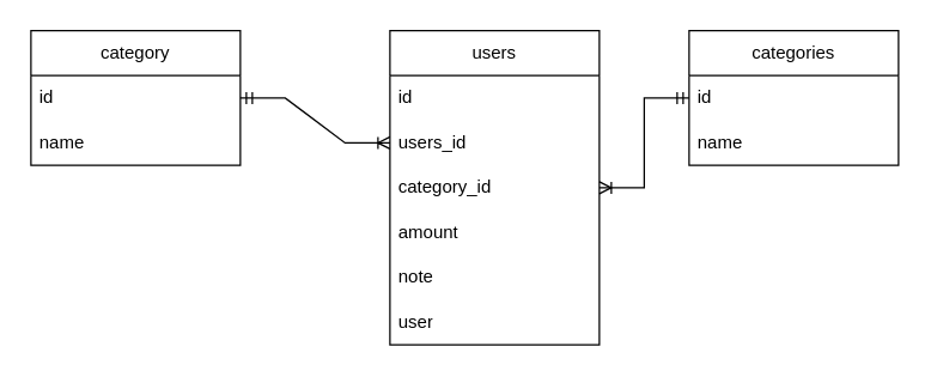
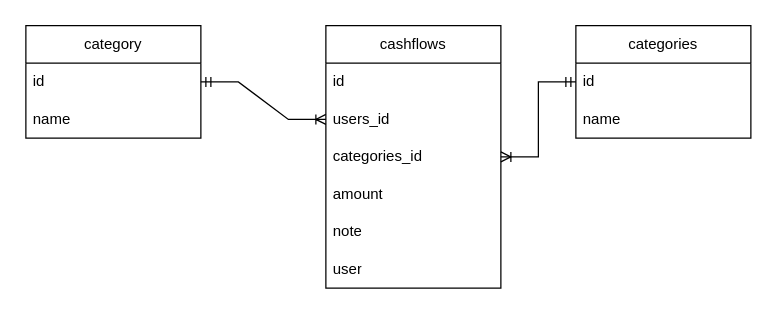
  <mxCell id="0" />
  <mxCell id="1" parent="0" />
  <mxCell id="2" value="category" style="swimlane;fontStyle=0;childLayout=stackLayout;horizontal=1;startSize=30;horizontalStack=0;resizeParent=1;resizeParentMax=0;resizeLast=0;collapsible=1;marginBottom=0;whiteSpace=wrap;html=1;" vertex="1" parent="1"><mxGeometry x="20" y="20" width="140" height="90" as="geometry" /></mxCell>
  <mxCell id="3" value="id" style="text;strokeColor=none;fillColor=none;align=left;verticalAlign=middle;spacingLeft=4;spacingRight=4;overflow=hidden;points=[[0,0.5],[1,0.5]];portConstraint=eastwest;rotatable=0;whiteSpace=wrap;html=1;" vertex="1" parent="2"><mxGeometry y="30" width="140" height="30" as="geometry" /></mxCell>
  <mxCell id="4" value="name" style="text;strokeColor=none;fillColor=none;align=left;verticalAlign=middle;spacingLeft=4;spacingRight=4;overflow=hidden;points=[[0,0.5],[1,0.5]];portConstraint=eastwest;rotatable=0;whiteSpace=wrap;html=1;" vertex="1" parent="2"><mxGeometry y="60" width="140" height="30" as="geometry" /></mxCell>
- <mxCell id="5" value="users" style="swimlane;fontStyle=0;childLayout=stackLayout;horizontal=1;startSize=30;horizontalStack=0;resizeParent=1;resizeParentMax=0;resizeLast=0;collapsible=1;marginBottom=0;whiteSpace=wrap;html=1;" vertex="1" parent="1"><mxGeometry x="260" y="20" width="140" height="210" as="geometry"><mxRectangle x="540" y="110" width="90" height="30" as="alternateBounds" /></mxGeometry></mxCell>
+ <mxCell id="5" value="cashflows" style="swimlane;fontStyle=0;childLayout=stackLayout;horizontal=1;startSize=30;horizontalStack=0;resizeParent=1;resizeParentMax=0;resizeLast=0;collapsible=1;marginBottom=0;whiteSpace=wrap;html=1;" vertex="1" parent="1"><mxGeometry x="260" y="20" width="140" height="210" as="geometry"><mxRectangle x="540" y="110" width="90" height="30" as="alternateBounds" /></mxGeometry></mxCell>
  <mxCell id="6" value="id" style="text;strokeColor=none;fillColor=none;align=left;verticalAlign=middle;spacingLeft=4;spacingRight=4;overflow=hidden;points=[[0,0.5],[1,0.5]];portConstraint=eastwest;rotatable=0;whiteSpace=wrap;html=1;" vertex="1" parent="5"><mxGeometry y="30" width="140" height="30" as="geometry" /></mxCell>
  <mxCell id="7" value="users_id" style="text;strokeColor=none;fillColor=none;align=left;verticalAlign=middle;spacingLeft=4;spacingRight=4;overflow=hidden;points=[[0,0.5],[1,0.5]];portConstraint=eastwest;rotatable=0;whiteSpace=wrap;html=1;" vertex="1" parent="5"><mxGeometry y="60" width="140" height="30" as="geometry" /></mxCell>
- <mxCell id="8" value="category_id" style="text;strokeColor=none;fillColor=none;align=left;verticalAlign=middle;spacingLeft=4;spacingRight=4;overflow=hidden;points=[[0,0.5],[1,0.5]];portConstraint=eastwest;rotatable=0;whiteSpace=wrap;html=1;" vertex="1" parent="5"><mxGeometry y="90" width="140" height="30" as="geometry" /></mxCell>
+ <mxCell id="8" value="categories_id" style="text;strokeColor=none;fillColor=none;align=left;verticalAlign=middle;spacingLeft=4;spacingRight=4;overflow=hidden;points=[[0,0.5],[1,0.5]];portConstraint=eastwest;rotatable=0;whiteSpace=wrap;html=1;" vertex="1" parent="5"><mxGeometry y="90" width="140" height="30" as="geometry" /></mxCell>
  <mxCell id="9" value="amount" style="text;strokeColor=none;fillColor=none;align=left;verticalAlign=middle;spacingLeft=4;spacingRight=4;overflow=hidden;points=[[0,0.5],[1,0.5]];portConstraint=eastwest;rotatable=0;whiteSpace=wrap;html=1;" vertex="1" parent="5"><mxGeometry y="120" width="140" height="30" as="geometry" /></mxCell>
  <mxCell id="10" value="note" style="text;strokeColor=none;fillColor=none;align=left;verticalAlign=middle;spacingLeft=4;spacingRight=4;overflow=hidden;points=[[0,0.5],[1,0.5]];portConstraint=eastwest;rotatable=0;whiteSpace=wrap;html=1;" vertex="1" parent="5"><mxGeometry y="150" width="140" height="30" as="geometry" /></mxCell>
  <mxCell id="11" value="user" style="text;strokeColor=none;fillColor=none;align=left;verticalAlign=middle;spacingLeft=4;spacingRight=4;overflow=hidden;points=[[0,0.5],[1,0.5]];portConstraint=eastwest;rotatable=0;whiteSpace=wrap;html=1;" vertex="1" parent="5"><mxGeometry y="180" width="140" height="30" as="geometry" /></mxCell>
  <mxCell id="12" value="categories" style="swimlane;fontStyle=0;childLayout=stackLayout;horizontal=1;startSize=30;horizontalStack=0;resizeParent=1;resizeParentMax=0;resizeLast=0;collapsible=1;marginBottom=0;whiteSpace=wrap;html=1;" vertex="1" parent="1"><mxGeometry x="460" y="20" width="140" height="90" as="geometry" /></mxCell>
  <mxCell id="13" value="id" style="text;strokeColor=none;fillColor=none;align=left;verticalAlign=middle;spacingLeft=4;spacingRight=4;overflow=hidden;points=[[0,0.5],[1,0.5]];portConstraint=eastwest;rotatable=0;whiteSpace=wrap;html=1;" vertex="1" parent="12"><mxGeometry y="30" width="140" height="30" as="geometry" /></mxCell>
  <mxCell id="14" value="name" style="text;strokeColor=none;fillColor=none;align=left;verticalAlign=middle;spacingLeft=4;spacingRight=4;overflow=hidden;points=[[0,0.5],[1,0.5]];portConstraint=eastwest;rotatable=0;whiteSpace=wrap;html=1;" vertex="1" parent="12"><mxGeometry y="60" width="140" height="30" as="geometry" /></mxCell>
  <mxCell id="15" value="" style="edgeStyle=entityRelationEdgeStyle;fontSize=12;html=1;endArrow=ERoneToMany;startArrow=ERmandOne;rounded=0;exitX=1;exitY=0.5;exitDx=0;exitDy=0;entryX=0;entryY=0.5;entryDx=0;entryDy=0;" edge="1" parent="1" source="3" target="7"><mxGeometry width="100" height="100" relative="1" as="geometry"><mxPoint x="330" y="380" as="sourcePoint" /><mxPoint x="430" y="280" as="targetPoint" /></mxGeometry></mxCell>
  <mxCell id="16" value="" style="edgeStyle=entityRelationEdgeStyle;fontSize=12;html=1;endArrow=ERoneToMany;startArrow=ERmandOne;rounded=0;exitX=0;exitY=0.5;exitDx=0;exitDy=0;" edge="1" parent="1" source="13" target="8"><mxGeometry width="100" height="100" relative="1" as="geometry"><mxPoint x="330" y="350" as="sourcePoint" /><mxPoint x="430" y="250" as="targetPoint" /></mxGeometry></mxCell>
